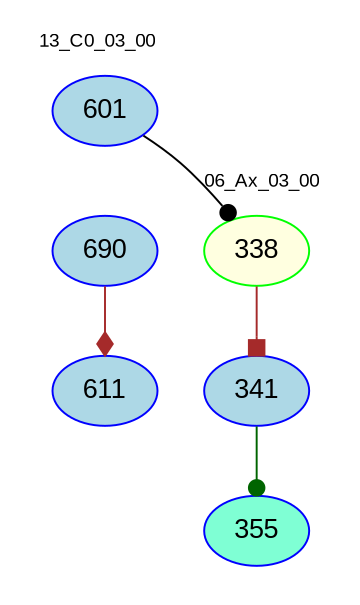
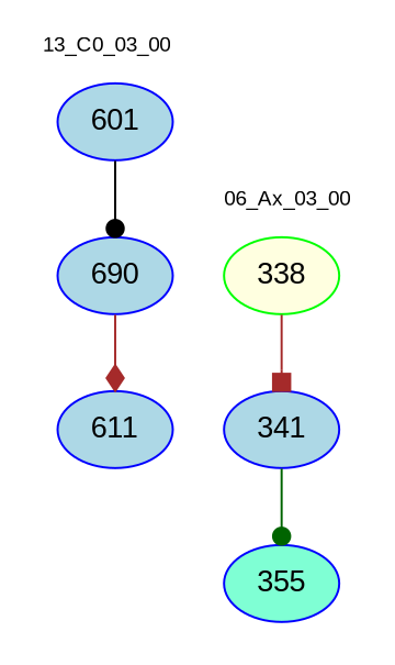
  digraph {
    fontname="Liberation Sans"
    node [color=blue fillcolor=lightblue fontname="Liberation Sans" style=filled]
    edge [arrowhead=dot color=brown fontname="Liberation Sans"]
    n1 [color=green fillcolor=lightyellow label=338]
    n2 [label=341]
    n3 [fillcolor=aquamarine label=355]
    n4 [label=601]
    n5 [label=690]
    n6 [label=611]
    subgraph cluster_1 {
      color=white
      fontsize=10
      label="06_Ax_03_00"
      n1
      n2
      n3
    }
    subgraph cluster_2 {
      color=white
      fontsize=10
      label="13_C0_03_00"
      n4
      n5
      n6
    }
    n1 -> n2 [arrowhead=box]
    n2 -> n3 [color=darkgreen]
-   n4 -> n1 [color=black]
+   n4 -> n5 [color=black]
    n5 -> n6 [arrowhead=diamond]
  }
